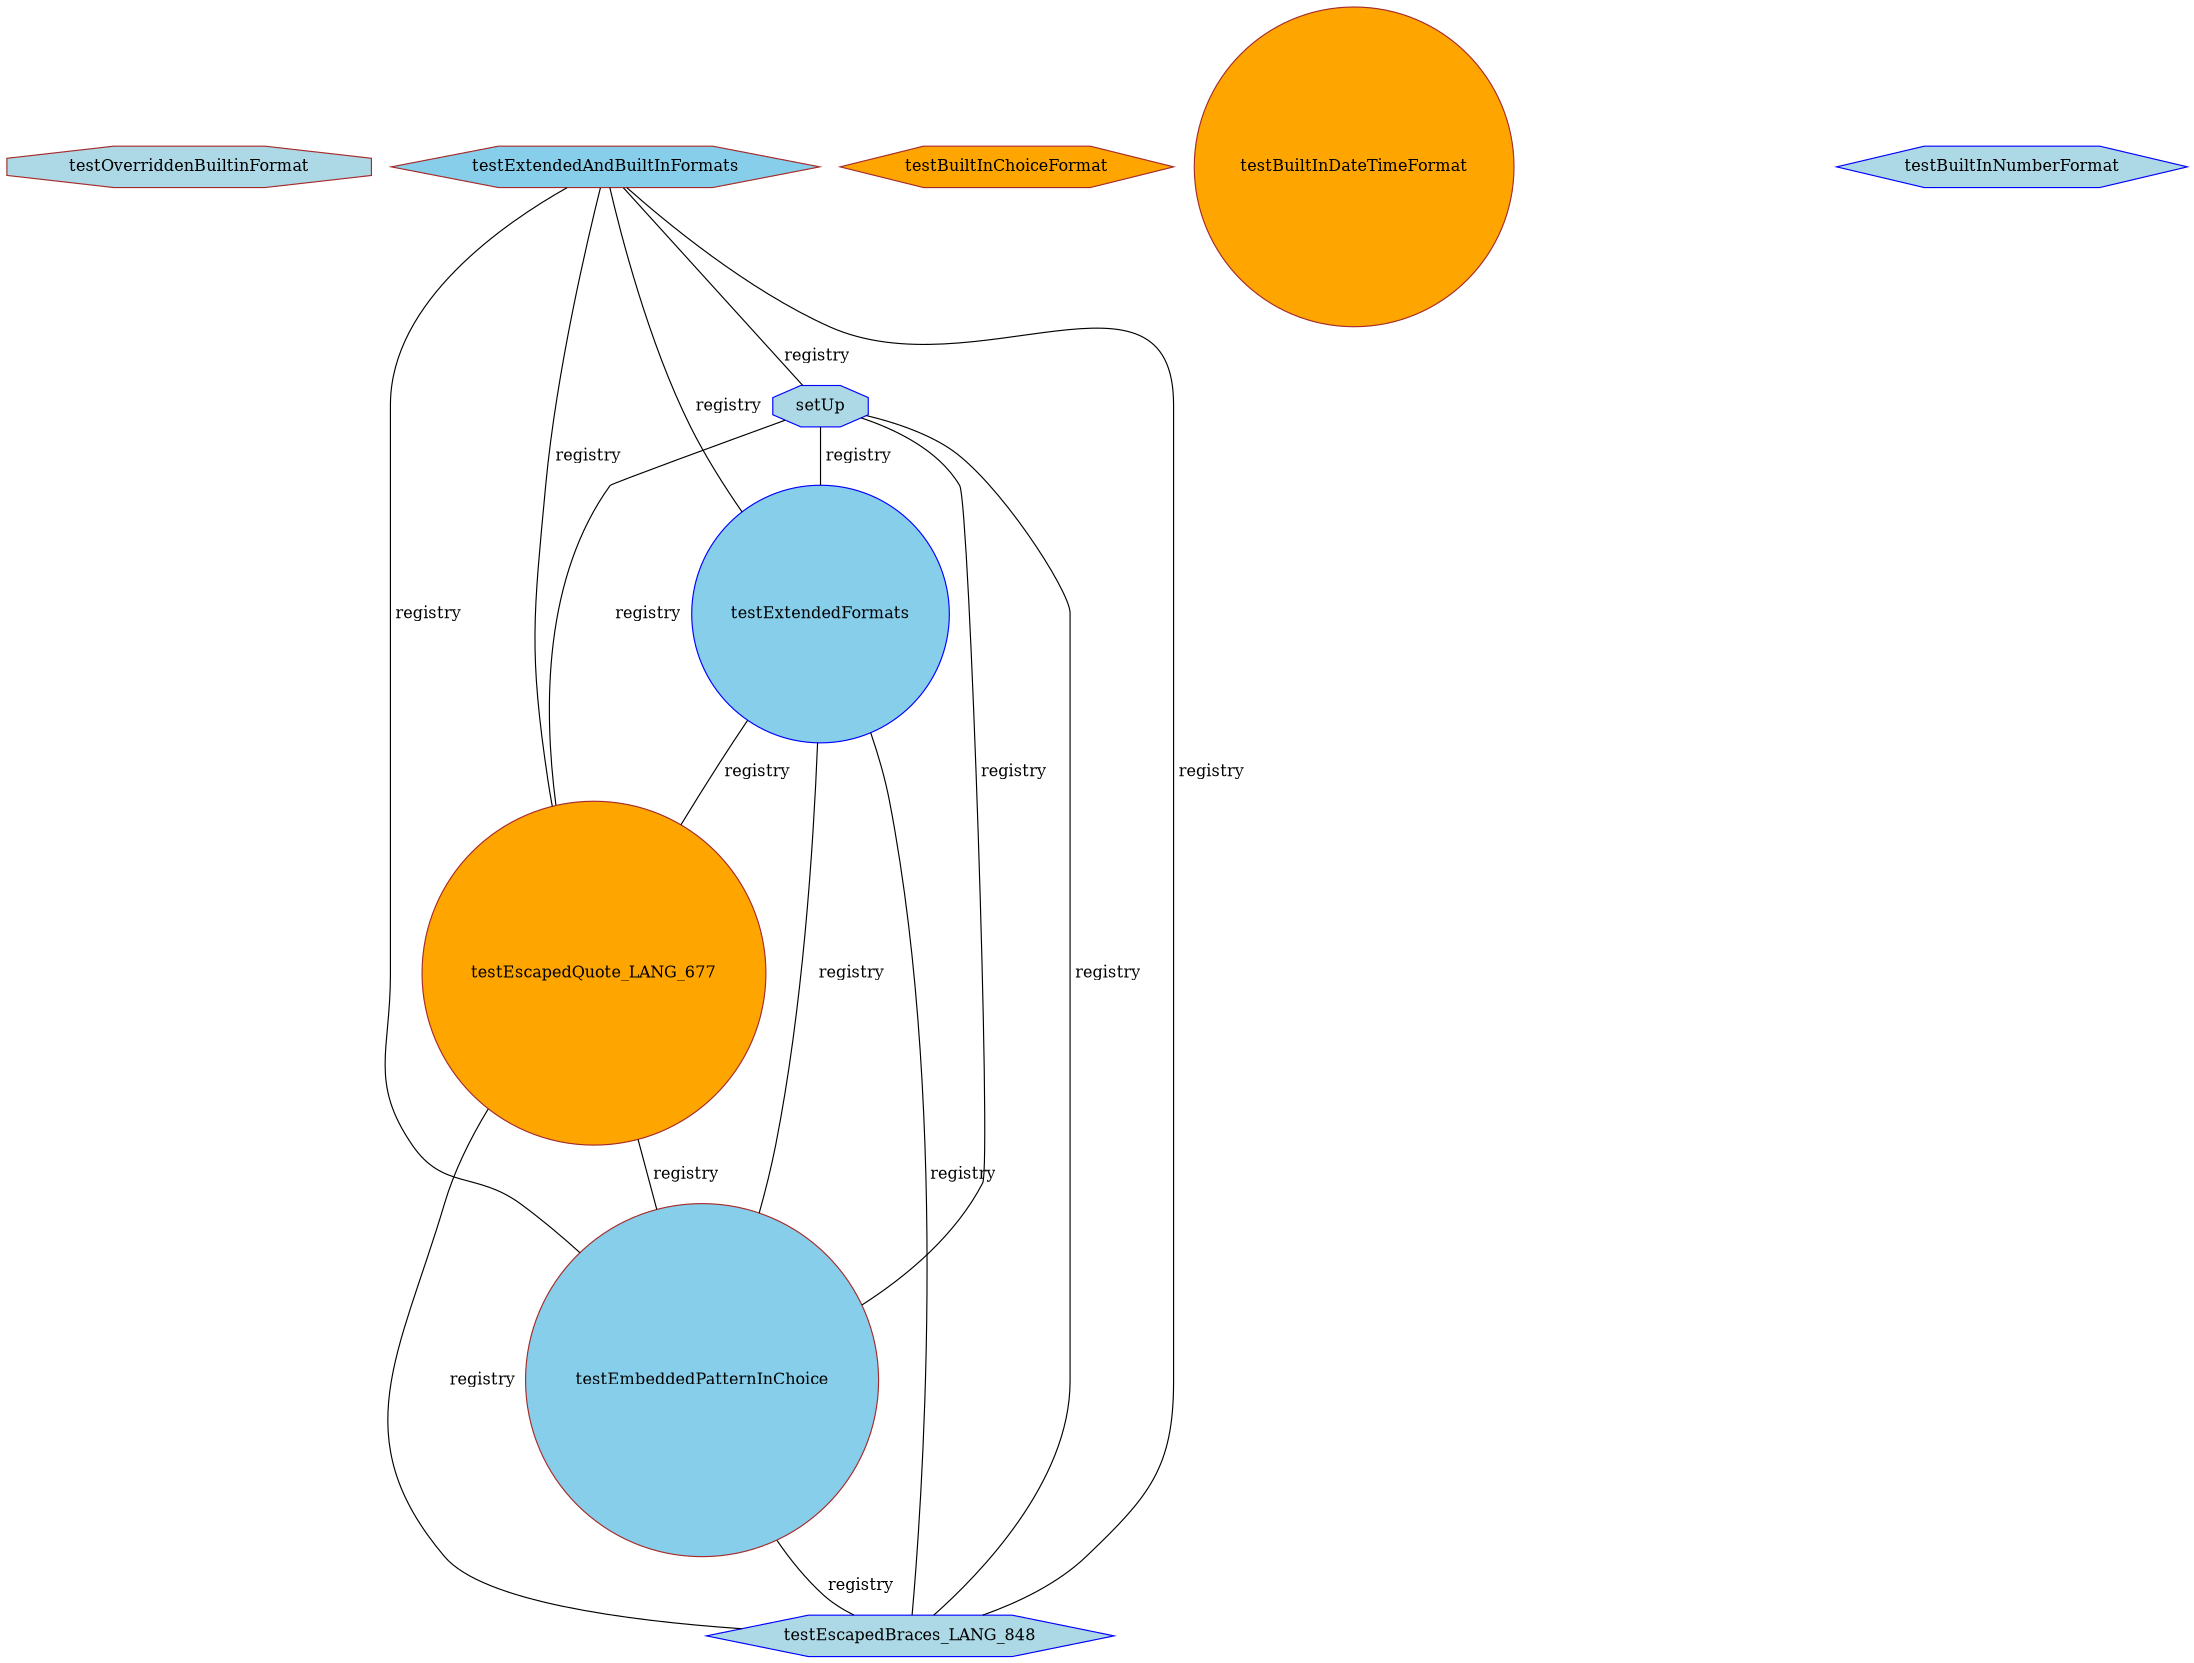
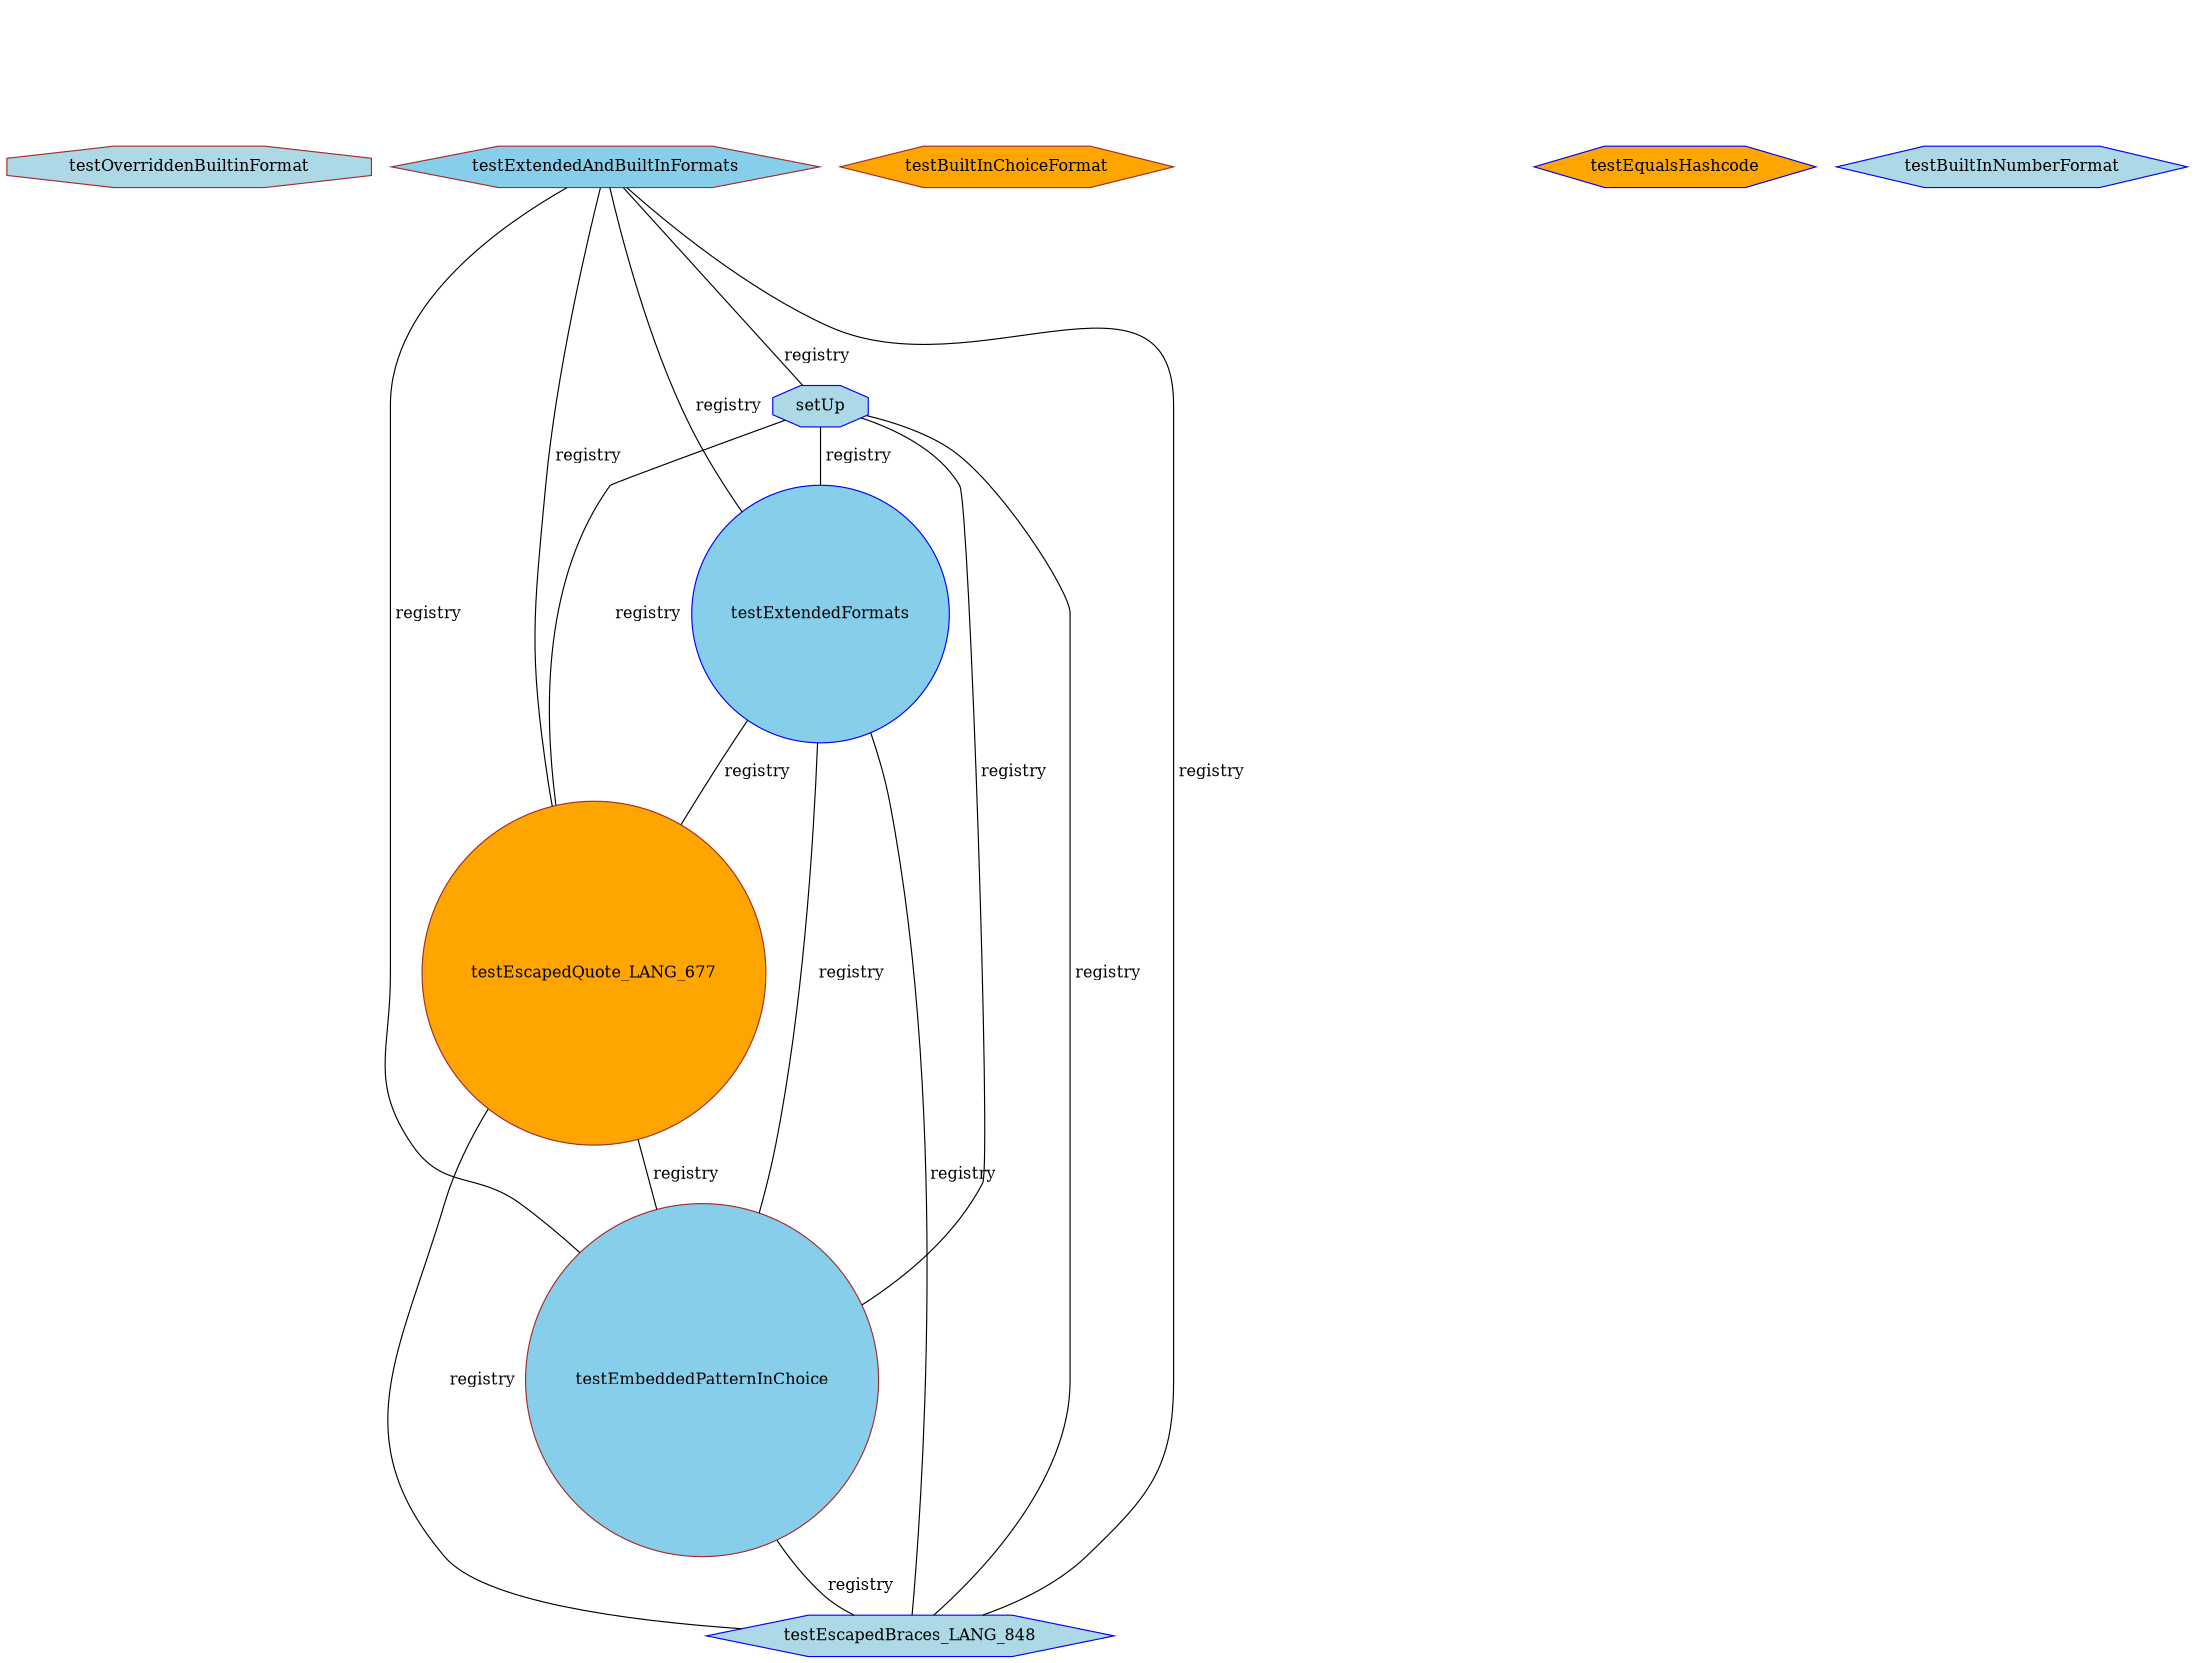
  digraph {
    node [color=brown fillcolor=lightblue shape=hexagon style=filled]
    edge [dir=none]
    testOverriddenBuiltinFormat [shape=octagon]
    testExtendedAndBuiltInFormats [fillcolor=skyblue]
    setUp [color=blue shape=octagon]
    testExtendedFormats [color=blue fillcolor=skyblue shape=circle]
    n5 [fillcolor=orange label=testEscapedQuote_LANG_677 shape=circle]
    testEmbeddedPatternInChoice [fillcolor=skyblue shape=circle]
    n7 [color=blue label=testEscapedBraces_LANG_848]
    testBuiltInChoiceFormat [fillcolor=orange]
-   testBuiltInDateTimeFormat [fillcolor=orange shape=circle]
+   testEqualsHashcode [color=blue fillcolor=orange]
    testBuiltInNumberFormat [color=blue]
    testExtendedAndBuiltInFormats -> setUp [label=" registry"]
    testExtendedAndBuiltInFormats -> testExtendedFormats [label=" registry"]
    testExtendedAndBuiltInFormats -> n5 [label=" registry"]
    testExtendedAndBuiltInFormats -> testEmbeddedPatternInChoice [label=" registry"]
    testExtendedAndBuiltInFormats -> n7 [label=" registry"]
    setUp -> testExtendedFormats [label=" registry"]
    setUp -> n5 [label=" registry"]
    setUp -> testEmbeddedPatternInChoice [label=" registry"]
    setUp -> n7 [label=" registry"]
    testExtendedFormats -> n5 [label=" registry"]
    testExtendedFormats -> testEmbeddedPatternInChoice [label=" registry"]
    testExtendedFormats -> n7 [label=" registry"]
    n5 -> testEmbeddedPatternInChoice [label=" registry"]
    n5 -> n7 [label=" registry"]
    testEmbeddedPatternInChoice -> n7 [label=" registry"]
  }
